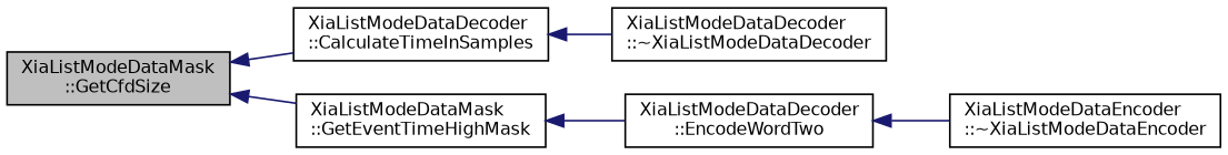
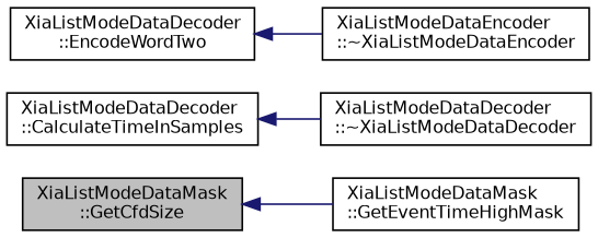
  digraph {
    rankdir=LR
    node [color=black fillcolor=white fontname=Helvetica fontsize=10 shape=record style=filled]
    edge [color=midnightblue dir=back fontname=Helvetica fontsize=10 labelfontname=Helvetica labelfontsize=10 style=solid]
    n1 [fillcolor=grey75 fontcolor=black height=0.2 label="XiaListModeDataMask\l::GetCfdSize" width=0.4]
    n2 [height=0.2 label="XiaListModeDataDecoder\l::CalculateTimeInSamples" width=0.4]
    n3 [height=0.2 label="XiaListModeDataMask\l::GetEventTimeHighMask" width=0.4]
    n4 [height=0.2 label="XiaListModeDataDecoder\l::~XiaListModeDataDecoder" width=0.4]
    n5 [height=0.2 label="XiaListModeDataDecoder\l::EncodeWordTwo" width=0.4]
    n6 [height=0.2 label="XiaListModeDataEncoder\l::~XiaListModeDataEncoder" width=0.4]
-   n1 -> n2
    n1 -> n3
    n2 -> n4
-   n3 -> n5
    n5 -> n6
  }
